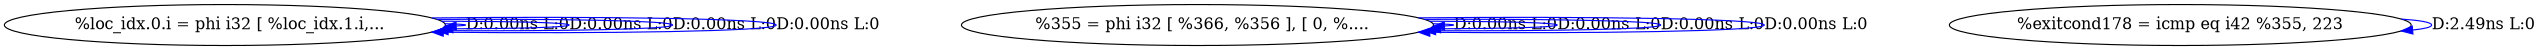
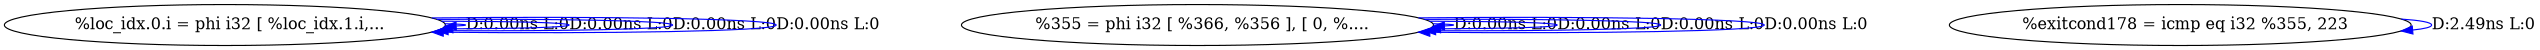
  digraph {
    edge [color=blue]
    n1 [label="  %loc_idx.0.i = phi i32 [ %loc_idx.1.i,..."]
    n2 [label="  %355 = phi i32 [ %366, %356 ], [ 0, %...."]
-   n3 [label="%exitcond178 = icmp eq i42 %355, 223"]
+   n3 [label="  %exitcond178 = icmp eq i32 %355, 223"]
    n1 -> n1 [label="D:0.00ns L:0"]
    n1 -> n1 [label="D:0.00ns L:0"]
    n1 -> n1 [label="D:0.00ns L:0"]
    n1 -> n1 [label="D:0.00ns L:0"]
    n2 -> n2 [label="D:0.00ns L:0"]
    n2 -> n2 [label="D:0.00ns L:0"]
    n2 -> n2 [label="D:0.00ns L:0"]
    n2 -> n2 [label="D:0.00ns L:0"]
    n3 -> n3 [label="D:2.49ns L:0"]
  }
